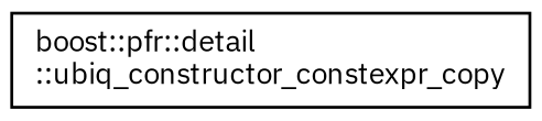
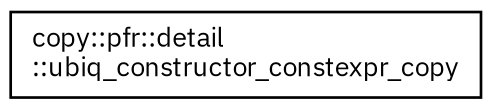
  digraph {
    rankdir=LR
    fontname="IBM Plex Sans"
-   n1 [color=black fillcolor=white fontname="IBM Plex Sans" fontsize=10 height=0.2 label="boost::pfr::detail\l::ubiq_constructor_constexpr_copy" shape=record style=filled width=0.4]
+   n1 [color=black fillcolor=white fontname="IBM Plex Sans" fontsize=10 height=0.2 label="copy::pfr::detail\l::ubiq_constructor_constexpr_copy" shape=record style=filled width=0.4]
  }
